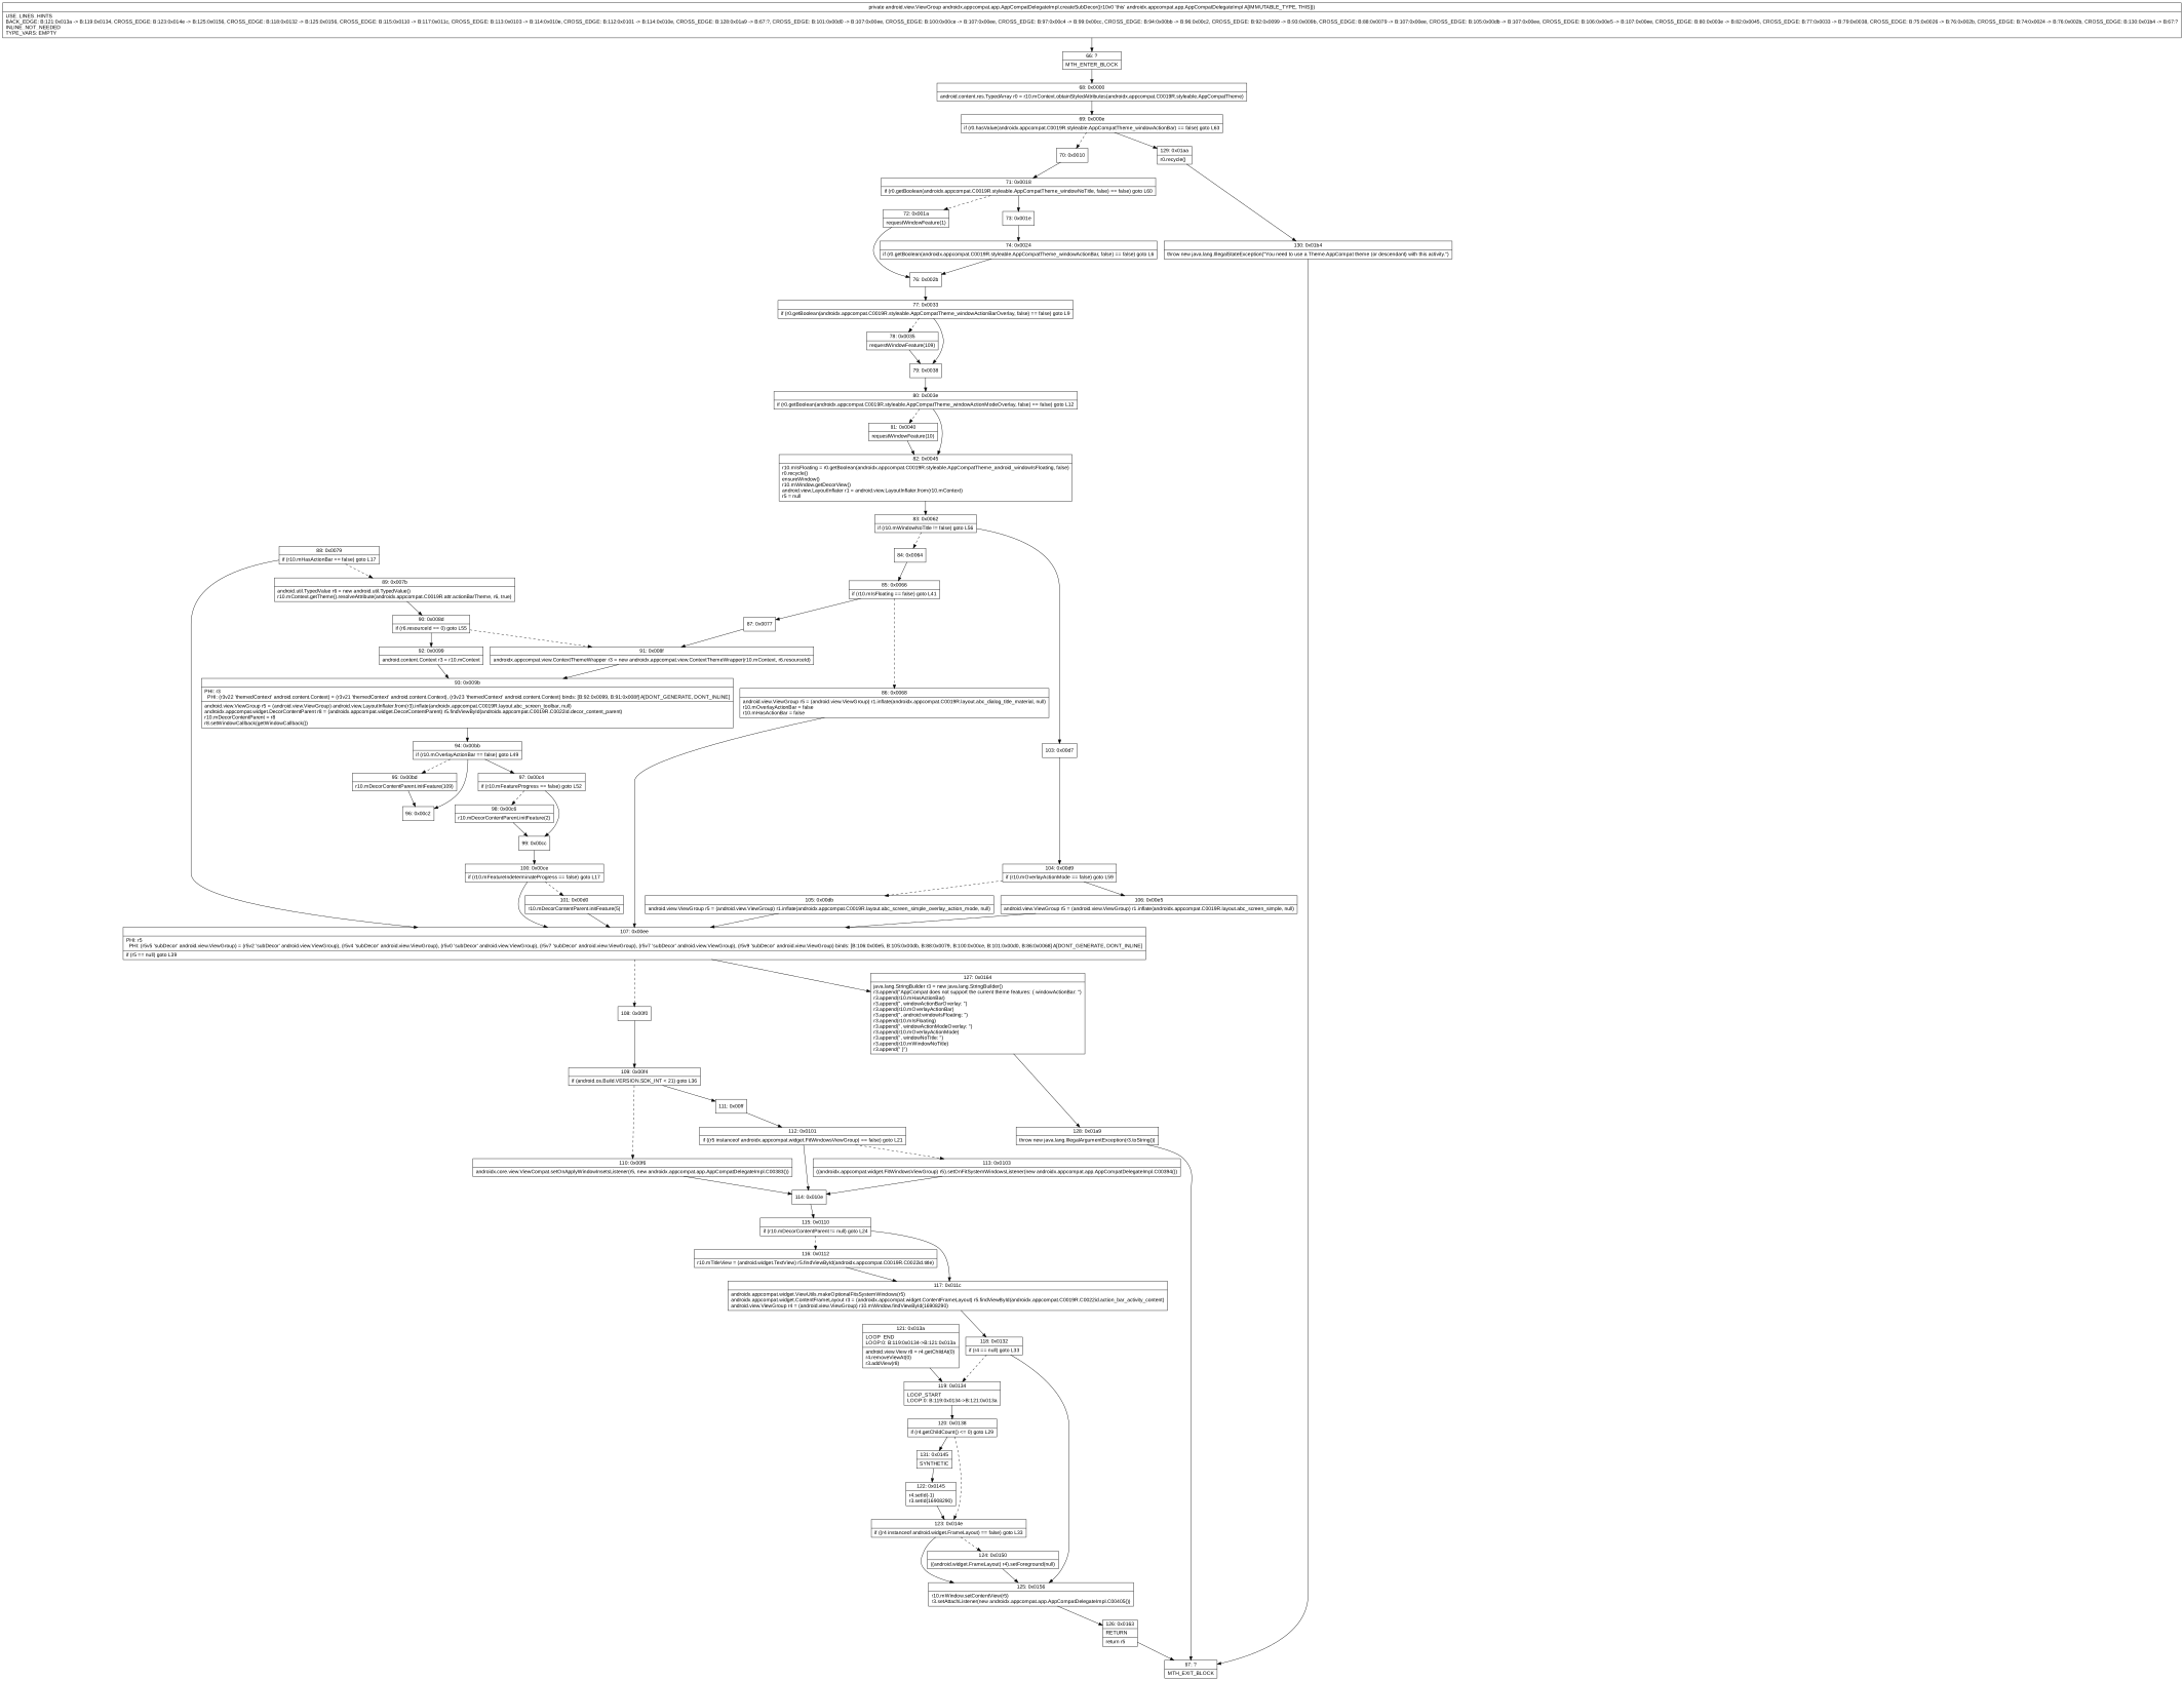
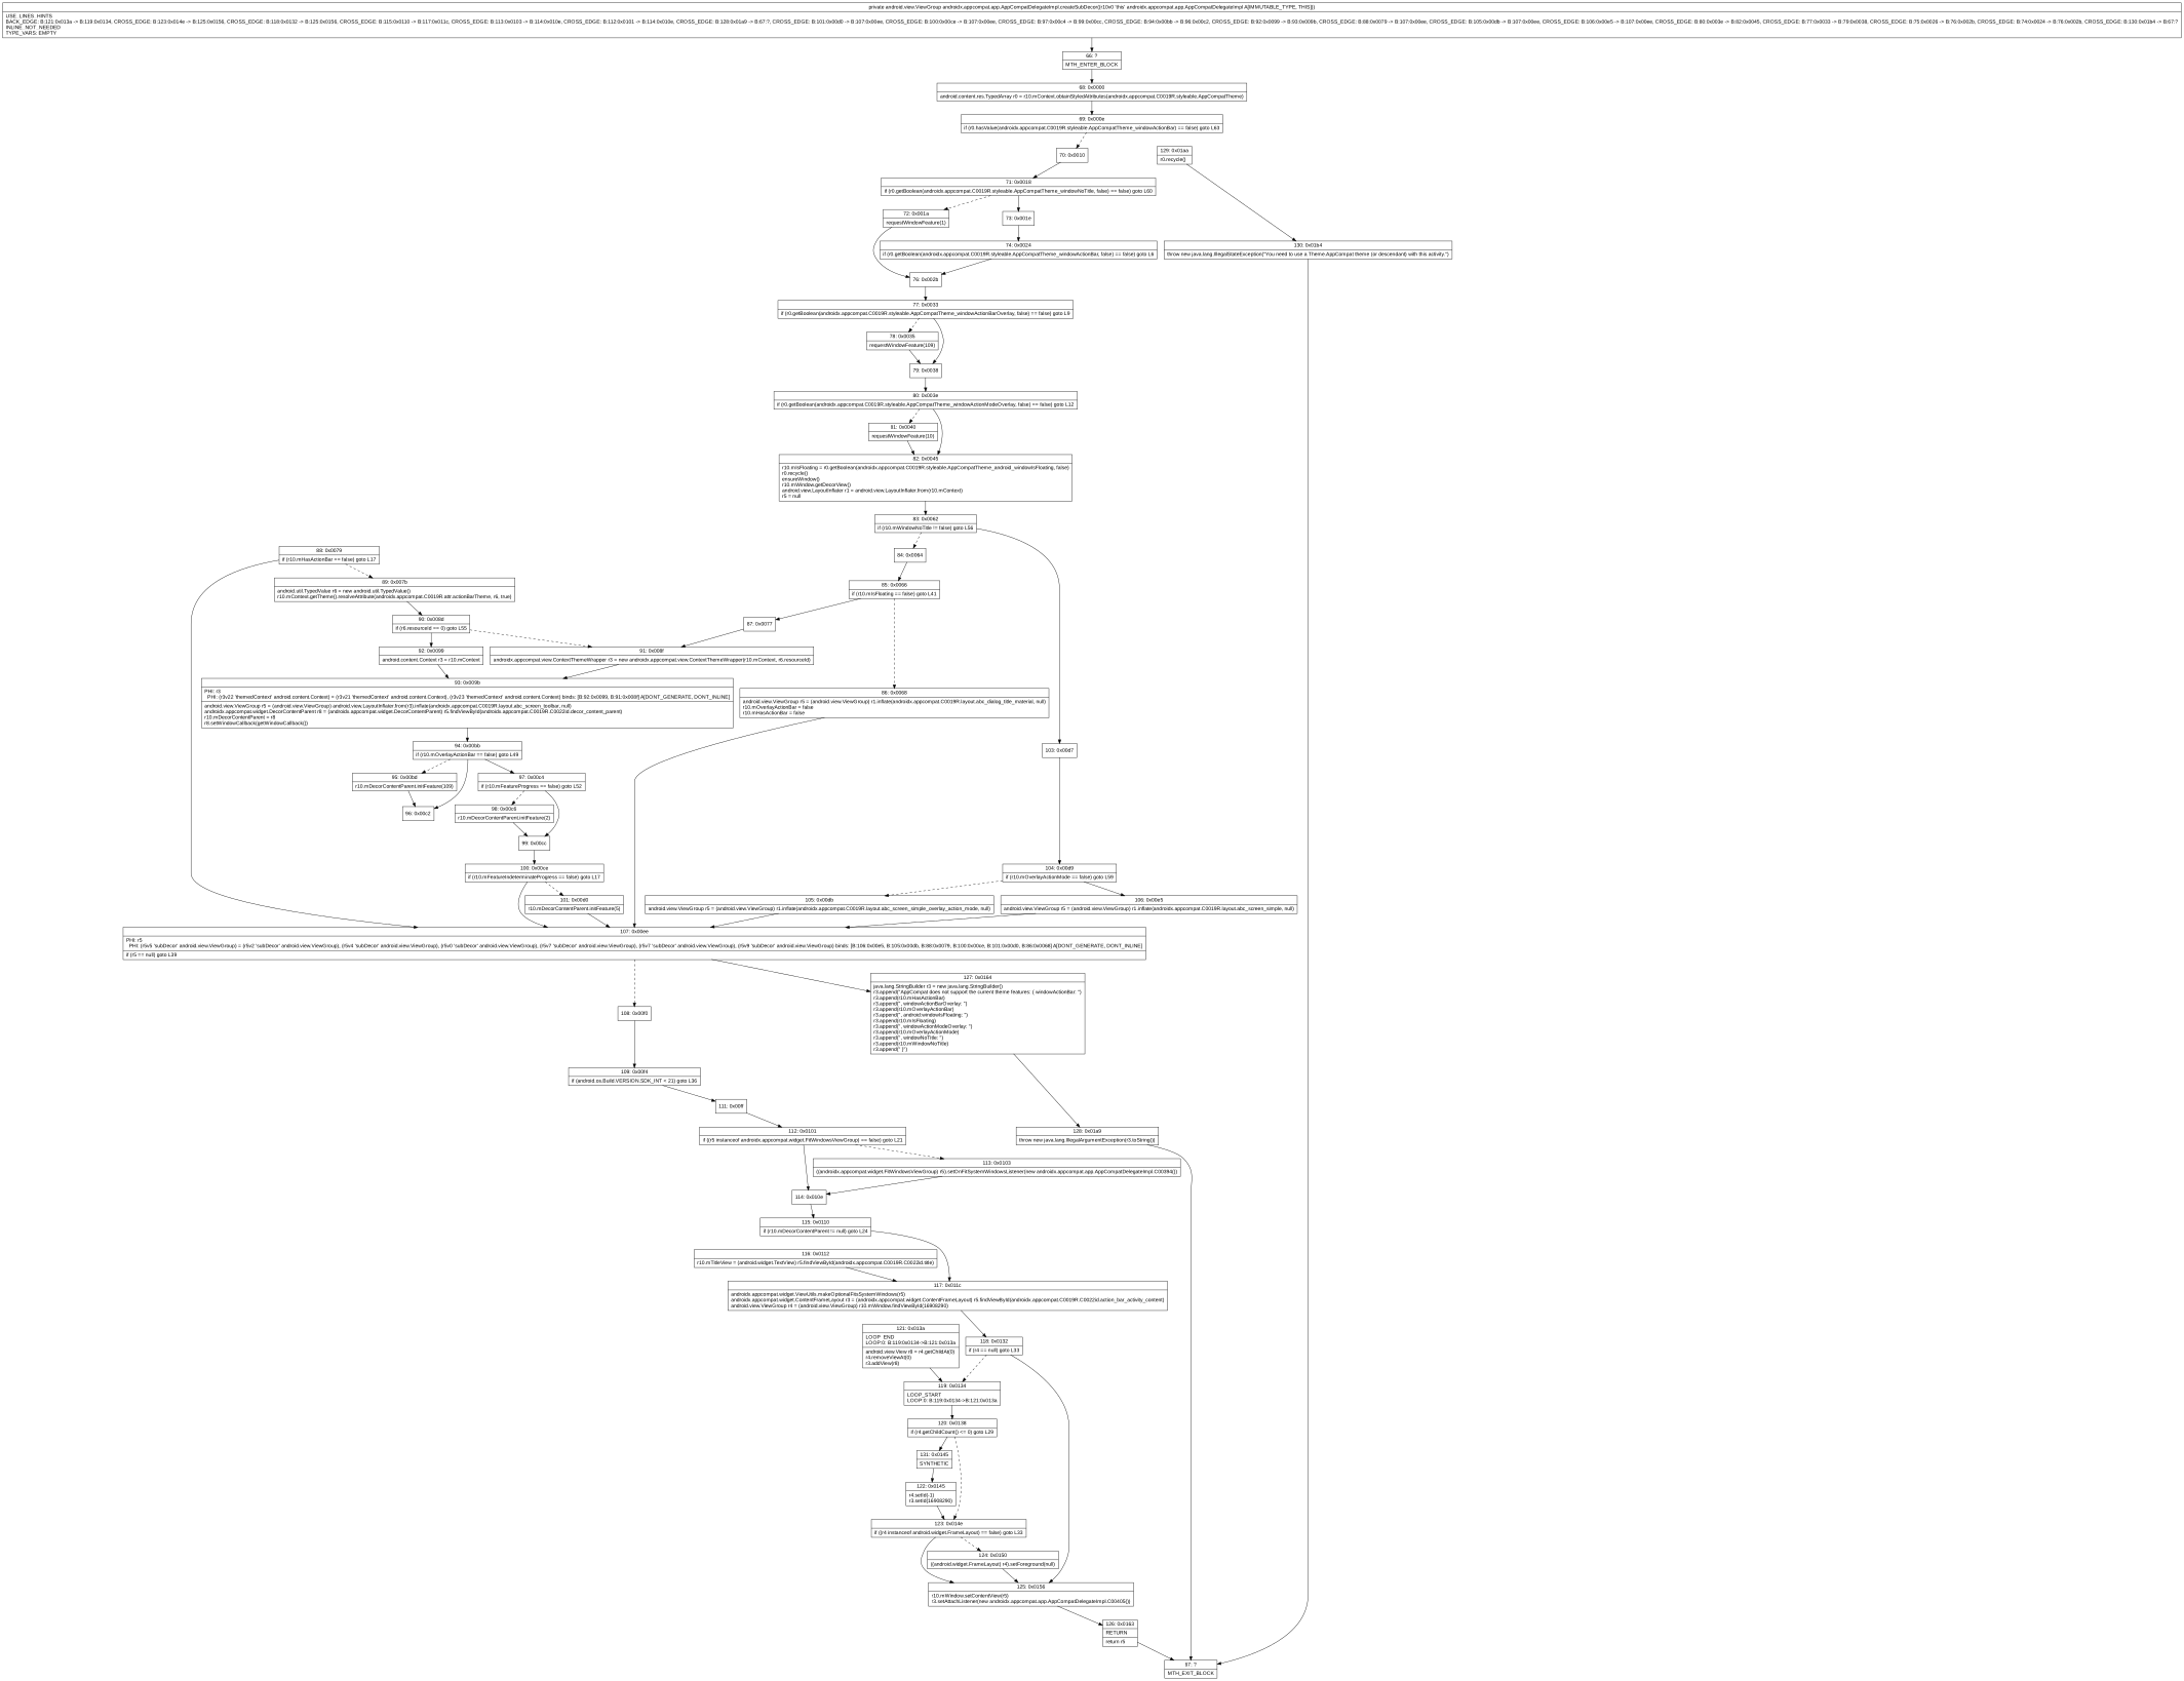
  digraph {
    fontname="Liberation Sans"
    node [fontname="Liberation Sans" shape=record]
    edge [fontname="Liberation Sans"]
    n1 [label="{66\:\ ?|MTH_ENTER_BLOCK\l}"]
    n2 [label="{68\:\ 0x0000|android.content.res.TypedArray r0 = r10.mContext.obtainStyledAttributes(androidx.appcompat.C0019R.styleable.AppCompatTheme)\l}"]
    n3 [label="{69\:\ 0x000e|if (r0.hasValue(androidx.appcompat.C0019R.styleable.AppCompatTheme_windowActionBar) == false) goto L63\l}"]
    n4 [label="{70\:\ 0x0010}"]
    n5 [label="{129\:\ 0x01aa|r0.recycle()\l}"]
    n6 [label="{71\:\ 0x0018|if (r0.getBoolean(androidx.appcompat.C0019R.styleable.AppCompatTheme_windowNoTitle, false) == false) goto L60\l}"]
    n7 [label="{130\:\ 0x01b4|throw new java.lang.IllegalStateException(\"You need to use a Theme.AppCompat theme (or descendant) with this activity.\")\l}"]
    n8 [label="{72\:\ 0x001a|requestWindowFeature(1)\l}"]
    n9 [label="{73\:\ 0x001e}"]
    n10 [label="{76\:\ 0x002b}"]
    n11 [label="{74\:\ 0x0024|if (r0.getBoolean(androidx.appcompat.C0019R.styleable.AppCompatTheme_windowActionBar, false) == false) goto L6\l}"]
    n12 [label="{77\:\ 0x0033|if (r0.getBoolean(androidx.appcompat.C0019R.styleable.AppCompatTheme_windowActionBarOverlay, false) == false) goto L9\l}"]
    n13 [label="{78\:\ 0x0035|requestWindowFeature(109)\l}"]
    n14 [label="{79\:\ 0x0038}"]
    n15 [label="{80\:\ 0x003e|if (r0.getBoolean(androidx.appcompat.C0019R.styleable.AppCompatTheme_windowActionModeOverlay, false) == false) goto L12\l}"]
    n16 [label="{81\:\ 0x0040|requestWindowFeature(10)\l}"]
    n17 [label="{82\:\ 0x0045|r10.mIsFloating = r0.getBoolean(androidx.appcompat.C0019R.styleable.AppCompatTheme_android_windowIsFloating, false)\lr0.recycle()\lensureWindow()\lr10.mWindow.getDecorView()\landroid.view.LayoutInflater r1 = android.view.LayoutInflater.from(r10.mContext)\lr5 = null\l}"]
    n18 [label="{83\:\ 0x0062|if (r10.mWindowNoTitle != false) goto L56\l}"]
    n19 [label="{84\:\ 0x0064}"]
    n20 [label="{103\:\ 0x00d7}"]
    n21 [label="{85\:\ 0x0066|if (r10.mIsFloating == false) goto L41\l}"]
    n22 [label="{104\:\ 0x00d9|if (r10.mOverlayActionMode == false) goto L59\l}"]
    n23 [label="{86\:\ 0x0068|android.view.ViewGroup r5 = (android.view.ViewGroup) r1.inflate(androidx.appcompat.C0019R.layout.abc_dialog_title_material, null)\lr10.mOverlayActionBar = false\lr10.mHasActionBar = false\l}"]
    n24 [label="{87\:\ 0x0077}"]
    n25 [label="{107\:\ 0x00ee|PHI: r5 \l  PHI: (r5v5 'subDecor' android.view.ViewGroup) = (r5v2 'subDecor' android.view.ViewGroup), (r5v4 'subDecor' android.view.ViewGroup), (r5v0 'subDecor' android.view.ViewGroup), (r5v7 'subDecor' android.view.ViewGroup), (r5v7 'subDecor' android.view.ViewGroup), (r5v9 'subDecor' android.view.ViewGroup) binds: [B:106:0x00e5, B:105:0x00db, B:88:0x0079, B:100:0x00ce, B:101:0x00d0, B:86:0x0068] A[DONT_GENERATE, DONT_INLINE]\l|if (r5 == null) goto L39\l}"]
    n26 [label="{91\:\ 0x008f|androidx.appcompat.view.ContextThemeWrapper r3 = new androidx.appcompat.view.ContextThemeWrapper(r10.mContext, r6.resourceId)\l}"]
    n27 [label="{108\:\ 0x00f0}"]
    n28 [label="{127\:\ 0x0164|java.lang.StringBuilder r3 = new java.lang.StringBuilder()\lr3.append(\"AppCompat does not support the current theme features: \{ windowActionBar: \")\lr3.append(r10.mHasActionBar)\lr3.append(\", windowActionBarOverlay: \")\lr3.append(r10.mOverlayActionBar)\lr3.append(\", android:windowIsFloating: \")\lr3.append(r10.mIsFloating)\lr3.append(\", windowActionModeOverlay: \")\lr3.append(r10.mOverlayActionMode)\lr3.append(\", windowNoTitle: \")\lr3.append(r10.mWindowNoTitle)\lr3.append(\" \}\")\l}"]
    n29 [label="{109\:\ 0x00f4|if (android.os.Build.VERSION.SDK_INT \< 21) goto L36\l}"]
    n30 [label="{128\:\ 0x01a9|throw new java.lang.IllegalArgumentException(r3.toString())\l}"]
-   n31 [label="{110\:\ 0x00f6|androidx.core.view.ViewCompat.setOnApplyWindowInsetsListener(r5, new androidx.appcompat.app.AppCompatDelegateImpl.C00383())\l}"]
    n32 [label="{111\:\ 0x00ff}"]
    n33 [label="{114\:\ 0x010e}"]
    n34 [label="{112\:\ 0x0101|if ((r5 instanceof androidx.appcompat.widget.FitWindowsViewGroup) == false) goto L21\l}"]
    n35 [label="{115\:\ 0x0110|if (r10.mDecorContentParent != null) goto L24\l}"]
    n36 [label="{116\:\ 0x0112|r10.mTitleView = (android.widget.TextView) r5.findViewById(androidx.appcompat.C0019R.C0022id.title)\l}"]
    n37 [label="{117\:\ 0x011c|androidx.appcompat.widget.ViewUtils.makeOptionalFitsSystemWindows(r5)\landroidx.appcompat.widget.ContentFrameLayout r3 = (androidx.appcompat.widget.ContentFrameLayout) r5.findViewById(androidx.appcompat.C0019R.C0022id.action_bar_activity_content)\landroid.view.ViewGroup r4 = (android.view.ViewGroup) r10.mWindow.findViewById(16908290)\l}"]
    n38 [label="{118\:\ 0x0132|if (r4 == null) goto L33\l}"]
    n39 [label="{119\:\ 0x0134|LOOP_START\lLOOP:0: B:119:0x0134\-\>B:121:0x013a\l}"]
    n40 [label="{125\:\ 0x0156|r10.mWindow.setContentView(r5)\lr3.setAttachListener(new androidx.appcompat.app.AppCompatDelegateImpl.C00405())\l}"]
    n41 [label="{120\:\ 0x0138|if (r4.getChildCount() \<= 0) goto L29\l}"]
    n42 [label="{126\:\ 0x0163|RETURN\l|return r5\l}"]
    n43 [label="{131\:\ 0x0145|SYNTHETIC\l}"]
    n44 [label="{123\:\ 0x014e|if ((r4 instanceof android.widget.FrameLayout) == false) goto L33\l}"]
    n45 [label="{121\:\ 0x013a|LOOP_END\lLOOP:0: B:119:0x0134\-\>B:121:0x013a\l|android.view.View r8 = r4.getChildAt(0)\lr4.removeViewAt(0)\lr3.addView(r8)\l}"]
    n46 [label="{122\:\ 0x0145|r4.setId(\-1)\lr3.setId(16908290)\l}"]
    n47 [label="{124\:\ 0x0150|((android.widget.FrameLayout) r4).setForeground(null)\l}"]
    n48 [label="{67\:\ ?|MTH_EXIT_BLOCK\l}"]
    n49 [label="{113\:\ 0x0103|((androidx.appcompat.widget.FitWindowsViewGroup) r5).setOnFitSystemWindowsListener(new androidx.appcompat.app.AppCompatDelegateImpl.C00394())\l}"]
    n50 [label="{88\:\ 0x0079|if (r10.mHasActionBar == false) goto L17\l}"]
    n51 [label="{89\:\ 0x007b|android.util.TypedValue r6 = new android.util.TypedValue()\lr10.mContext.getTheme().resolveAttribute(androidx.appcompat.C0019R.attr.actionBarTheme, r6, true)\l}"]
    n52 [label="{90\:\ 0x008d|if (r6.resourceId == 0) goto L55\l}"]
    n53 [label="{92\:\ 0x0099|android.content.Context r3 = r10.mContext\l}"]
    n54 [label="{93\:\ 0x009b|PHI: r3 \l  PHI: (r3v22 'themedContext' android.content.Context) = (r3v21 'themedContext' android.content.Context), (r3v23 'themedContext' android.content.Context) binds: [B:92:0x0099, B:91:0x008f] A[DONT_GENERATE, DONT_INLINE]\l|android.view.ViewGroup r5 = (android.view.ViewGroup) android.view.LayoutInflater.from(r3).inflate(androidx.appcompat.C0019R.layout.abc_screen_toolbar, null)\landroidx.appcompat.widget.DecorContentParent r8 = (androidx.appcompat.widget.DecorContentParent) r5.findViewById(androidx.appcompat.C0019R.C0022id.decor_content_parent)\lr10.mDecorContentParent = r8\lr8.setWindowCallback(getWindowCallback())\l}"]
    n55 [label="{94\:\ 0x00bb|if (r10.mOverlayActionBar == false) goto L49\l}"]
    n56 [label="{95\:\ 0x00bd|r10.mDecorContentParent.initFeature(109)\l}"]
    n57 [label="{96\:\ 0x00c2}"]
    n58 [label="{97\:\ 0x00c4|if (r10.mFeatureProgress == false) goto L52\l}"]
    n59 [label="{98\:\ 0x00c6|r10.mDecorContentParent.initFeature(2)\l}"]
    n60 [label="{99\:\ 0x00cc}"]
    n61 [label="{100\:\ 0x00ce|if (r10.mFeatureIndeterminateProgress == false) goto L17\l}"]
    n62 [label="{101\:\ 0x00d0|r10.mDecorContentParent.initFeature(5)\l}"]
    n63 [label="{105\:\ 0x00db|android.view.ViewGroup r5 = (android.view.ViewGroup) r1.inflate(androidx.appcompat.C0019R.layout.abc_screen_simple_overlay_action_mode, null)\l}"]
    n64 [label="{106\:\ 0x00e5|android.view.ViewGroup r5 = (android.view.ViewGroup) r1.inflate(androidx.appcompat.C0019R.layout.abc_screen_simple, null)\l}"]
    n65 [label="{private android.view.ViewGroup androidx.appcompat.app.AppCompatDelegateImpl.createSubDecor((r10v0 'this' androidx.appcompat.app.AppCompatDelegateImpl A[IMMUTABLE_TYPE, THIS]))  | USE_LINES_HINTS\lBACK_EDGE: B:121:0x013a \-\> B:119:0x0134, CROSS_EDGE: B:123:0x014e \-\> B:125:0x0156, CROSS_EDGE: B:118:0x0132 \-\> B:125:0x0156, CROSS_EDGE: B:115:0x0110 \-\> B:117:0x011c, CROSS_EDGE: B:113:0x0103 \-\> B:114:0x010e, CROSS_EDGE: B:112:0x0101 \-\> B:114:0x010e, CROSS_EDGE: B:128:0x01a9 \-\> B:67:?, CROSS_EDGE: B:101:0x00d0 \-\> B:107:0x00ee, CROSS_EDGE: B:100:0x00ce \-\> B:107:0x00ee, CROSS_EDGE: B:97:0x00c4 \-\> B:99:0x00cc, CROSS_EDGE: B:94:0x00bb \-\> B:96:0x00c2, CROSS_EDGE: B:92:0x0099 \-\> B:93:0x009b, CROSS_EDGE: B:88:0x0079 \-\> B:107:0x00ee, CROSS_EDGE: B:105:0x00db \-\> B:107:0x00ee, CROSS_EDGE: B:106:0x00e5 \-\> B:107:0x00ee, CROSS_EDGE: B:80:0x003e \-\> B:82:0x0045, CROSS_EDGE: B:77:0x0033 \-\> B:79:0x0038, CROSS_EDGE: B:75:0x0026 \-\> B:76:0x002b, CROSS_EDGE: B:74:0x0024 \-\> B:76:0x002b, CROSS_EDGE: B:130:0x01b4 \-\> B:67:?\lINLINE_NOT_NEEDED\lTYPE_VARS: EMPTY\l}"]
    n1 -> n2
    n2 -> n3
    n3 -> n4 [style=dashed]
-   n3 -> n5
    n4 -> n6
    n5 -> n7
    n6 -> n8 [style=dashed]
    n6 -> n9
    n7 -> n48
    n8 -> n10
    n9 -> n11
    n10 -> n12
    n11 -> n10
    n12 -> n13 [style=dashed]
    n12 -> n14
    n13 -> n14
    n14 -> n15
    n15 -> n16 [style=dashed]
    n15 -> n17
    n16 -> n17
    n17 -> n18
    n18 -> n19 [style=dashed]
    n18 -> n20
    n19 -> n21
    n20 -> n22
    n21 -> n23 [style=dashed]
    n21 -> n24
    n22 -> n63 [style=dashed]
    n22 -> n64
    n23 -> n25
    n24 -> n26
    n25 -> n27 [style=dashed]
    n25 -> n28
    n26 -> n54
    n27 -> n29
    n28 -> n30
-   n29 -> n31 [style=dashed]
    n29 -> n32
    n30 -> n48
-   n31 -> n33
    n32 -> n34
    n33 -> n35
    n34 -> n33
    n34 -> n49 [style=dashed]
-   n35 -> n36 [style=dashed]
    n35 -> n37
    n36 -> n37
    n37 -> n38
    n38 -> n39 [style=dashed]
    n38 -> n40
    n39 -> n41
    n40 -> n42
    n41 -> n43
    n41 -> n44 [style=dashed]
    n42 -> n48
    n43 -> n46
    n44 -> n40
    n44 -> n47 [style=dashed]
    n45 -> n39
    n46 -> n44
    n47 -> n40
    n49 -> n33
    n50 -> n25
    n50 -> n51 [style=dashed]
    n51 -> n52
    n52 -> n26 [style=dashed]
    n52 -> n53
    n53 -> n54
    n54 -> n55
    n55 -> n56 [style=dashed]
    n55 -> n57
    n55 -> n58
    n56 -> n57
    n58 -> n59 [style=dashed]
    n58 -> n60
    n59 -> n60
    n60 -> n61
    n61 -> n25
    n61 -> n62 [style=dashed]
    n62 -> n25
    n63 -> n25
    n64 -> n25
    n65 -> n1
  }
